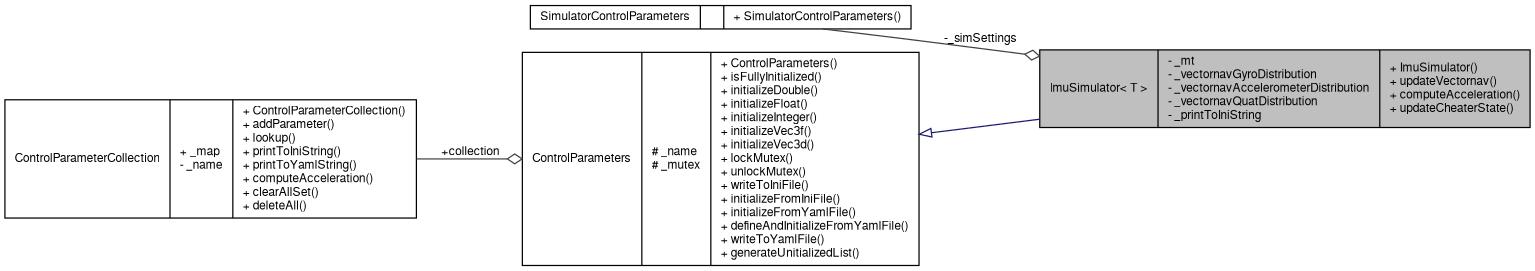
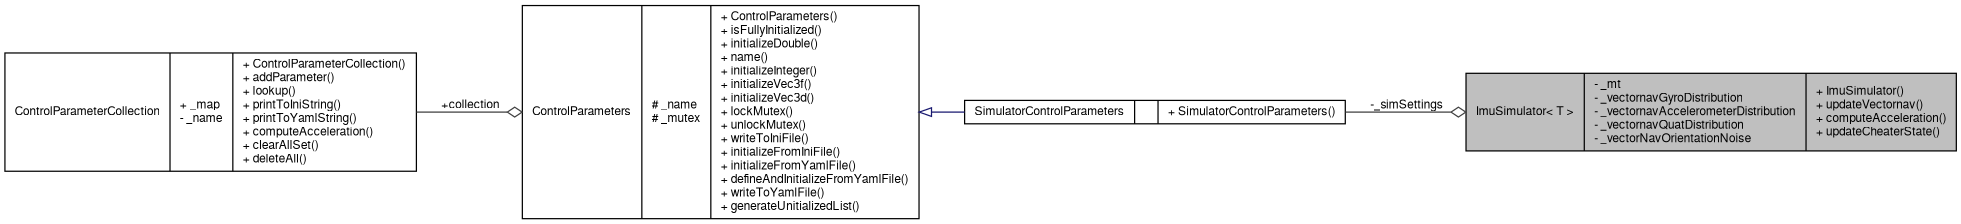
  digraph {
    rankdir=LR
    node [color=black fillcolor=white fontname=FreeSans fontsize=10 shape=record style=filled]
    edge [arrowhead=odiamond color=grey25 fontname=FreeSans fontsize=10 labelfontname=FreeSans labelfontsize=10 style=solid]
-   n1 [fillcolor=grey75 fontcolor=black height=0.2 label="{ImuSimulator\< T \>\n|- _mt\l- _vectornavGyroDistribution\l- _vectornavAccelerometerDistribution\l- _vectornavQuatDistribution\l- _printToIniString\l|+ ImuSimulator()\l+ updateVectornav()\l+ computeAcceleration()\l+ updateCheaterState()\l}" width=0.4]
+   n1 [fillcolor=grey75 fontcolor=black height=0.2 label="{ImuSimulator\< T \>\n|- _mt\l- _vectornavGyroDistribution\l- _vectornavAccelerometerDistribution\l- _vectornavQuatDistribution\l- _vectorNavOrientationNoise\l|+ ImuSimulator()\l+ updateVectornav()\l+ computeAcceleration()\l+ updateCheaterState()\l}" width=0.4]
    n2 [height=0.2 label="{SimulatorControlParameters\n||+ SimulatorControlParameters()\l}" width=0.4]
-   n3 [height=0.2 label="{ControlParameters\n|# _name\l# _mutex\l|+ ControlParameters()\l+ isFullyInitialized()\l+ initializeDouble()\l+ initializeFloat()\l+ initializeInteger()\l+ initializeVec3f()\l+ initializeVec3d()\l+ lockMutex()\l+ unlockMutex()\l+ writeToIniFile()\l+ initializeFromIniFile()\l+ initializeFromYamlFile()\l+ defineAndInitializeFromYamlFile()\l+ writeToYamlFile()\l+ generateUnitializedList()\l}" width=0.4]
+   n3 [height=0.2 label="{ControlParameters\n|# _name\l# _mutex\l|+ ControlParameters()\l+ isFullyInitialized()\l+ initializeDouble()\l+ name()\l+ initializeInteger()\l+ initializeVec3f()\l+ initializeVec3d()\l+ lockMutex()\l+ unlockMutex()\l+ writeToIniFile()\l+ initializeFromIniFile()\l+ initializeFromYamlFile()\l+ defineAndInitializeFromYamlFile()\l+ writeToYamlFile()\l+ generateUnitializedList()\l}" width=0.4]
    n4 [height=0.2 label="{ControlParameterCollection\n|+ _map\l- _name\l|+ ControlParameterCollection()\l+ addParameter()\l+ lookup()\l+ printToIniString()\l+ printToYamlString()\l+ computeAcceleration()\l+ clearAllSet()\l+ deleteAll()\l}" width=0.4]
    n2 -> n1 [label=" -_simSettings"]
-   n3 -> n1 [arrowtail=onormal color=midnightblue dir=back arrowhead=""]
+   n3 -> n2 [arrowtail=onormal color=midnightblue dir=back arrowhead=""]
    n4 -> n3 [label=" +collection"]
  }
